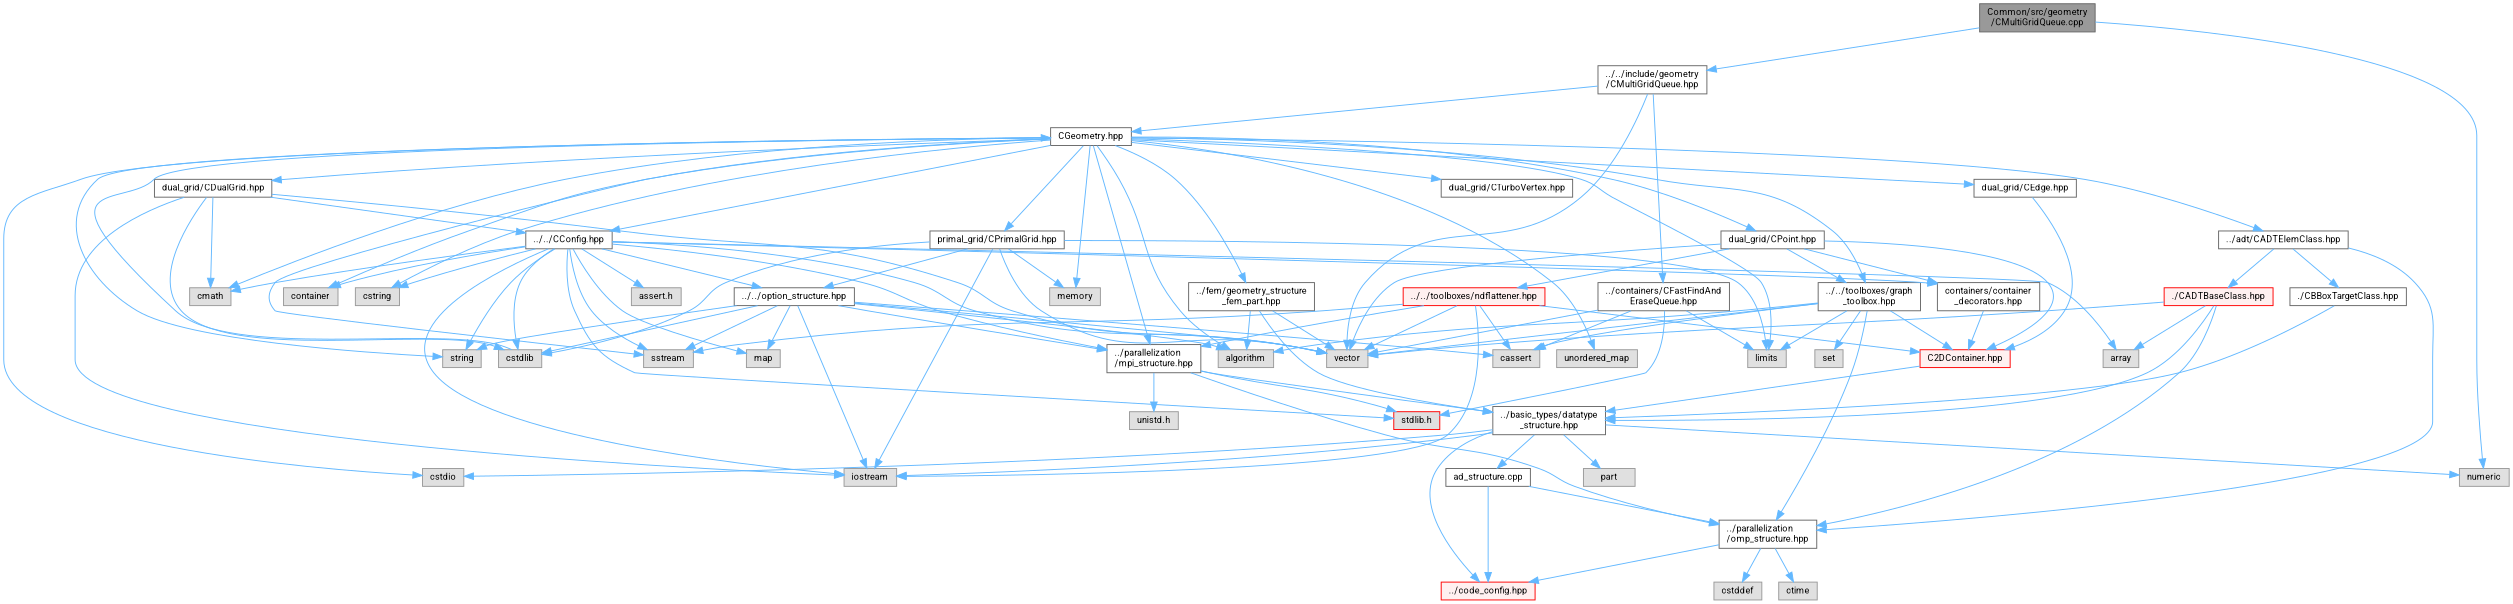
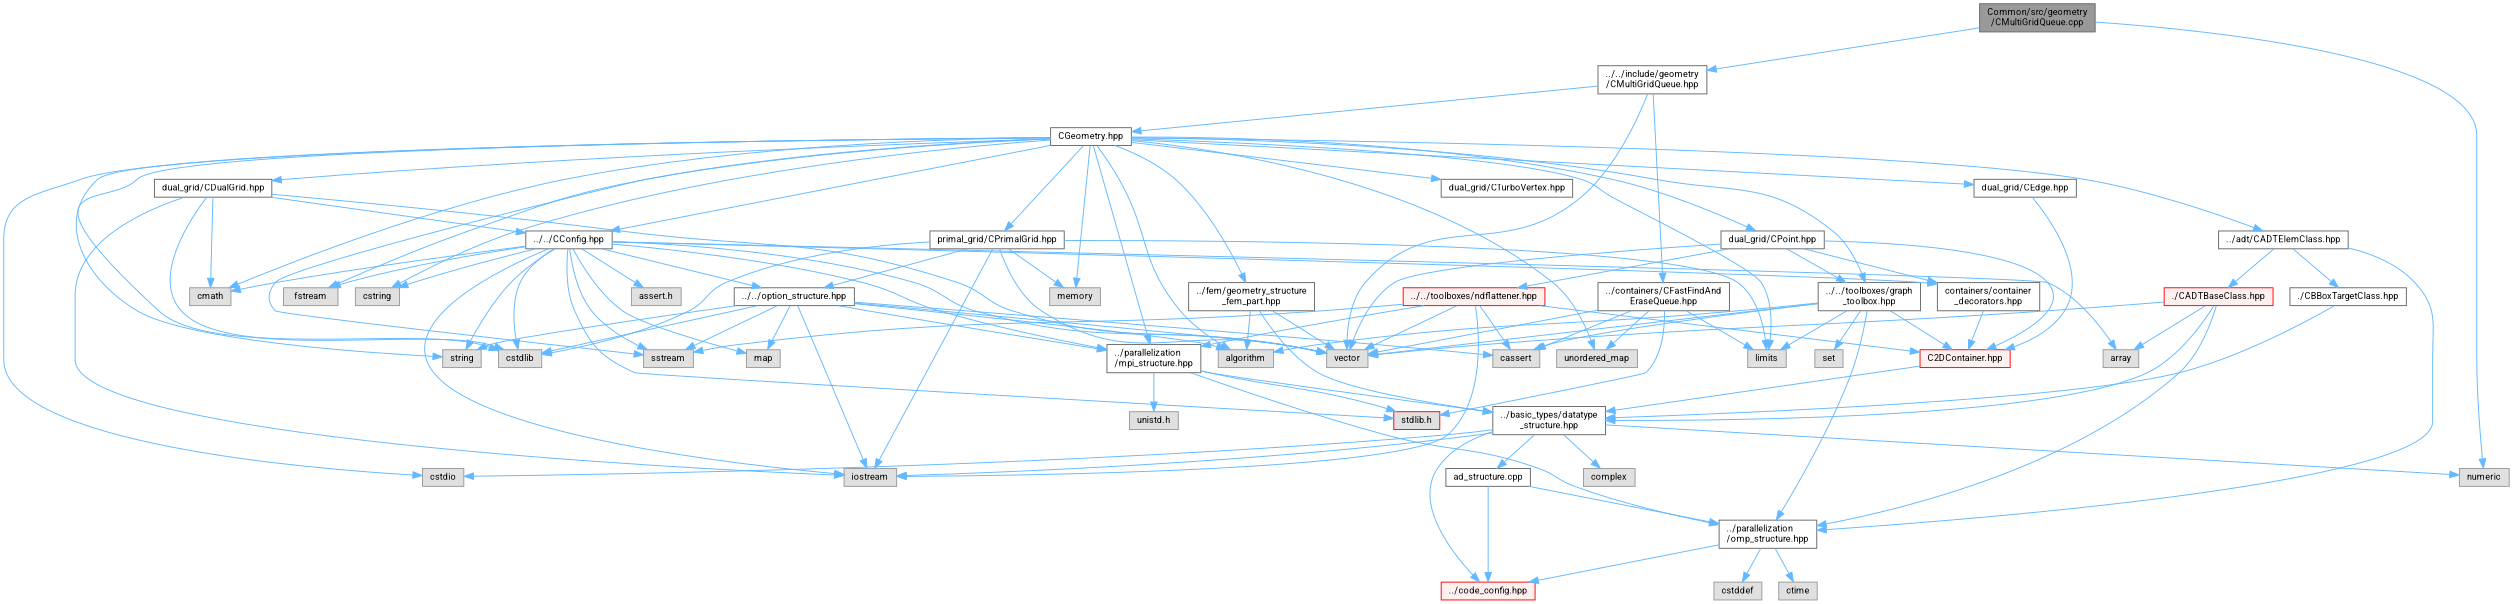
  digraph {
    fontname=Roboto
    node [color=grey60 fillcolor="#E0E0E0" fontname=Roboto fontsize=10 shape=box style=filled]
    edge [color=steelblue1 fontname=Roboto fontsize=10 labelfontname=Helvetica labelfontsize=10 style=solid]
    n1 [color=gray40 fillcolor=grey60 fontcolor=black height=0.2 label="Common/src/geometry\l/CMultiGridQueue.cpp" width=0.4]
    n2 [color=grey40 fillcolor=white height=0.2 label="../../include/geometry\l/CMultiGridQueue.hpp" width=0.4]
    n3 [height=0.2 label=numeric width=0.4]
    n4 [height=0.2 label=vector width=0.4]
    n5 [color=grey40 fillcolor=white height=0.2 label="../containers/CFastFindAnd\lEraseQueue.hpp" width=0.4]
    n6 [color=grey40 fillcolor=white height=0.2 label="CGeometry.hpp" width=0.4]
    n7 [height=0.2 label=cassert width=0.4]
    n8 [color=red height=0.2 label="stdlib.h" width=0.4]
    n9 [height=0.2 label=limits width=0.4]
    n10 [height=0.2 label=unordered_map width=0.4]
    n11 [color=grey40 fillcolor=white height=0.2 label="../parallelization\l/mpi_structure.hpp" width=0.4]
    n12 [height=0.2 label=cstdio width=0.4]
    n13 [height=0.2 label=string width=0.4]
-   n14 [height=0.2 label=container width=0.4]
+   n14 [height=0.2 label=fstream width=0.4]
    n15 [height=0.2 label=sstream width=0.4]
    n16 [height=0.2 label=cmath width=0.4]
    n17 [height=0.2 label=algorithm width=0.4]
    n18 [height=0.2 label=cstring width=0.4]
    n19 [height=0.2 label=cstdlib width=0.4]
    n20 [height=0.2 label=memory width=0.4]
    n21 [color=grey40 fillcolor=white height=0.2 label="primal_grid/CPrimalGrid.hpp" width=0.4]
    n22 [color=grey40 fillcolor=white height=0.2 label="dual_grid/CDualGrid.hpp" width=0.4]
    n23 [color=grey40 fillcolor=white height=0.2 label="../../CConfig.hpp" width=0.4]
    n24 [color=grey40 fillcolor=white height=0.2 label="dual_grid/CPoint.hpp" width=0.4]
    n25 [color=grey40 fillcolor=white height=0.2 label="../../toolboxes/graph\l_toolbox.hpp" width=0.4]
    n26 [color=grey40 fillcolor=white height=0.2 label="dual_grid/CEdge.hpp" width=0.4]
    n27 [color=grey40 fillcolor=white height=0.2 label="dual_grid/CTurboVertex.hpp" width=0.4]
    n28 [color=grey40 fillcolor=white height=0.2 label="../fem/geometry_structure\l_fem_part.hpp" width=0.4]
    n29 [color=grey40 fillcolor=white height=0.2 label="../adt/CADTElemClass.hpp" width=0.4]
    n30 [color=grey40 fillcolor=white height=0.2 label="../basic_types/datatype\l_structure.hpp" width=0.4]
    n31 [color=grey40 fillcolor=white height=0.2 label="../parallelization\l/omp_structure.hpp" width=0.4]
    n32 [height=0.2 label="unistd.h" width=0.4]
    n33 [height=0.2 label=iostream width=0.4]
    n34 [color=grey40 fillcolor=white height=0.2 label="../../option_structure.hpp" width=0.4]
    n35 [height=0.2 label=map width=0.4]
    n36 [height=0.2 label=array width=0.4]
    n37 [height=0.2 label="assert.h" width=0.4]
    n38 [color=grey40 fillcolor=white height=0.2 label="containers/container\l_decorators.hpp" width=0.4]
    n39 [color=red fillcolor="#FFF0F0" height=0.2 label="C2DContainer.hpp" width=0.4]
    n40 [color=red fillcolor="#FFF0F0" height=0.2 label="../../toolboxes/ndflattener.hpp" width=0.4]
    n41 [height=0.2 label=set width=0.4]
    n42 [color=red fillcolor="#FFF0F0" height=0.2 label="./CADTBaseClass.hpp" width=0.4]
    n43 [color=grey40 fillcolor=white height=0.2 label="./CBBoxTargetClass.hpp" width=0.4]
-   n44 [height=0.2 label=part width=0.4]
+   n44 [height=0.2 label=complex width=0.4]
    n45 [color=red fillcolor="#FFF0F0" height=0.2 label="../code_config.hpp" width=0.4]
    n46 [color=grey40 fillcolor=white height=0.2 label="ad_structure.cpp" width=0.4]
    n47 [height=0.2 label=cstddef width=0.4]
    n48 [height=0.2 label=ctime width=0.4]
    n1 -> n2
    n1 -> n3
    n2 -> n4
    n2 -> n5
    n2 -> n6
    n5 -> n4
    n5 -> n7
    n5 -> n8
    n5 -> n9
+   n5 -> n10
    n6 -> n9
    n6 -> n10
    n6 -> n11
    n6 -> n12
    n6 -> n13
    n6 -> n14
    n6 -> n15
    n6 -> n16
    n6 -> n17
    n6 -> n18
-   n19 -> n6
+   n6 -> n19
    n6 -> n20
    n6 -> n21
    n6 -> n22
    n6 -> n23
    n6 -> n24
    n6 -> n25
    n6 -> n26
    n6 -> n27
    n6 -> n28
    n6 -> n29
    n11 -> n8
    n11 -> n30
    n11 -> n31
    n11 -> n32
    n21 -> n4
    n21 -> n9
    n21 -> n19
    n21 -> n20
    n21 -> n33
    n21 -> n34
    n22 -> n4
    n22 -> n16
    n22 -> n19
    n22 -> n23
    n22 -> n33
    n23 -> n4
    n23 -> n8
    n23 -> n11
    n23 -> n13
    n23 -> n14
    n23 -> n15
    n23 -> n16
    n23 -> n18
    n23 -> n19
    n23 -> n33
    n23 -> n34
    n23 -> n35
    n23 -> n36
    n23 -> n37
    n23 -> n38
    n24 -> n4
    n24 -> n25
    n24 -> n38
    n24 -> n39
    n24 -> n40
    n25 -> n4
    n25 -> n7
    n25 -> n9
    n25 -> n17
    n25 -> n31
    n25 -> n39
    n25 -> n41
    n26 -> n39
    n28 -> n4
    n28 -> n17
    n28 -> n30
    n29 -> n31
    n29 -> n42
    n29 -> n43
    n30 -> n3
    n30 -> n12
    n30 -> n33
    n30 -> n44
    n30 -> n45
    n30 -> n46
    n31 -> n45
    n31 -> n47
    n31 -> n48
    n34 -> n4
    n34 -> n7
    n34 -> n11
    n34 -> n13
    n34 -> n15
    n34 -> n17
    n34 -> n19
    n34 -> n33
    n34 -> n35
    n38 -> n39
    n39 -> n30
    n40 -> n4
    n40 -> n7
    n40 -> n11
    n40 -> n15
    n40 -> n33
    n40 -> n39
    n42 -> n4
    n42 -> n30
    n42 -> n31
    n42 -> n36
    n43 -> n30
    n46 -> n31
    n46 -> n45
  }
